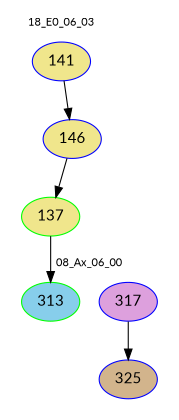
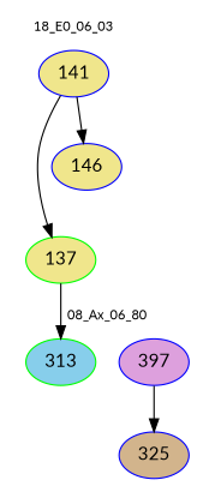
  digraph {
    fontname=Lato
    node [color=blue fillcolor=khaki fontname=Lato style=filled]
    edge [color=black fontname=Lato]
-   n1 [fillcolor=plum label=317]
+   n1 [fillcolor=plum label=397]
    n2 [color=green fillcolor=skyblue label=313]
    n3 [fillcolor=tan label=325]
    n4 [label=141]
    n5 [color=green label=137]
    n6 [label=146]
    subgraph cluster_1 {
      color=white
      fontsize=10
-     label="08_Ax_06_00"
+     label="08_Ax_06_80"
      n1
      n2
      n3
    }
    subgraph cluster_2 {
      color=white
      fontsize=10
      label="18_E0_06_03"
      n4
      n5
      n6
    }
    n1 -> n3
-   n6 -> n5
+   n4 -> n5
    n4 -> n6
    n5 -> n2
  }
